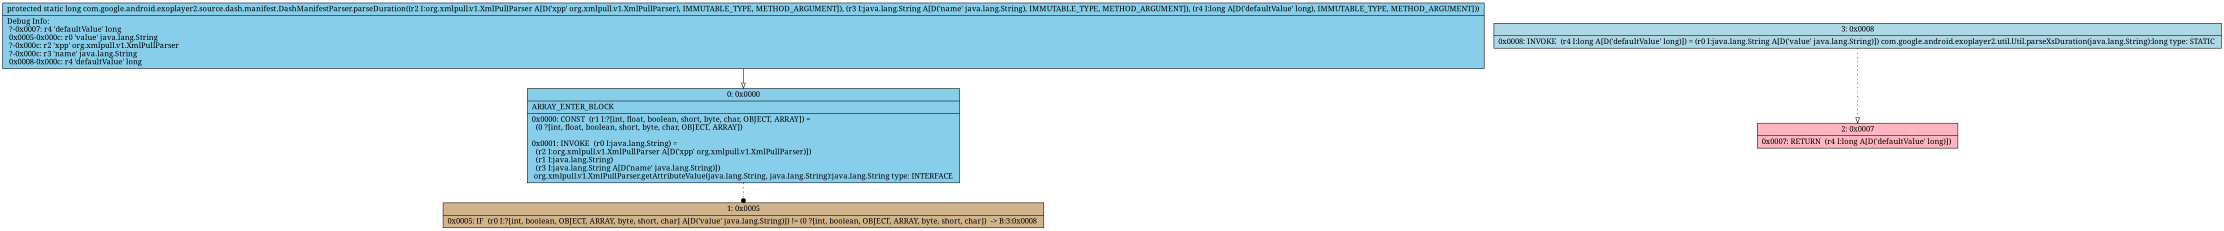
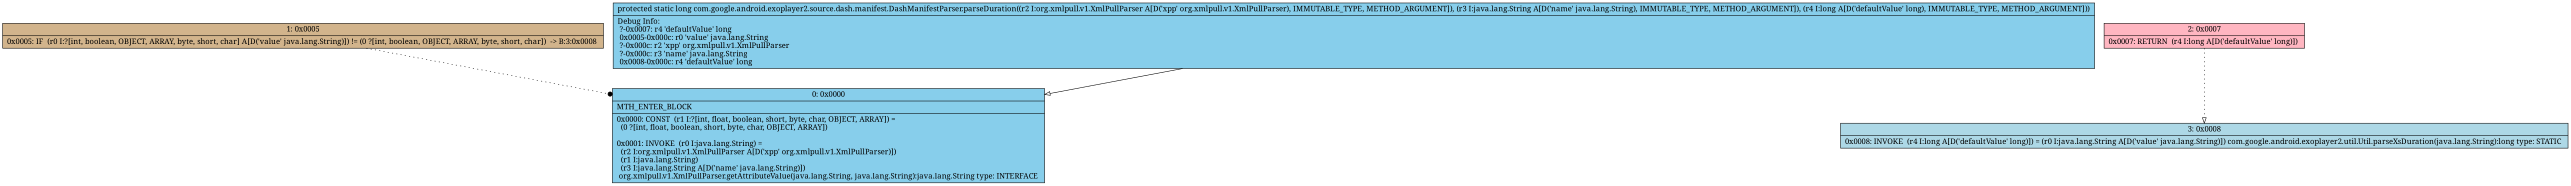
  digraph {
    fontname="Noto Serif"
    node [fillcolor=skyblue fontname="Noto Serif" shape=record style=filled]
    edge [arrowhead=onormal fontname="Noto Serif" style=dotted]
-   n1 [label="{0\:\ 0x0000|ARRAY_ENTER_BLOCK\l|0x0000: CONST  (r1 I:?[int, float, boolean, short, byte, char, OBJECT, ARRAY]) = \l  (0 ?[int, float, boolean, short, byte, char, OBJECT, ARRAY])\l \l0x0001: INVOKE  (r0 I:java.lang.String) = \l  (r2 I:org.xmlpull.v1.XmlPullParser A[D('xpp' org.xmlpull.v1.XmlPullParser)])\l  (r1 I:java.lang.String)\l  (r3 I:java.lang.String A[D('name' java.lang.String)])\l org.xmlpull.v1.XmlPullParser.getAttributeValue(java.lang.String, java.lang.String):java.lang.String type: INTERFACE \l}"]
+   n1 [label="{0\:\ 0x0000|MTH_ENTER_BLOCK\l|0x0000: CONST  (r1 I:?[int, float, boolean, short, byte, char, OBJECT, ARRAY]) = \l  (0 ?[int, float, boolean, short, byte, char, OBJECT, ARRAY])\l \l0x0001: INVOKE  (r0 I:java.lang.String) = \l  (r2 I:org.xmlpull.v1.XmlPullParser A[D('xpp' org.xmlpull.v1.XmlPullParser)])\l  (r1 I:java.lang.String)\l  (r3 I:java.lang.String A[D('name' java.lang.String)])\l org.xmlpull.v1.XmlPullParser.getAttributeValue(java.lang.String, java.lang.String):java.lang.String type: INTERFACE \l}"]
    n2 [fillcolor=tan label="{1\:\ 0x0005|0x0005: IF  (r0 I:?[int, boolean, OBJECT, ARRAY, byte, short, char] A[D('value' java.lang.String)]) != (0 ?[int, boolean, OBJECT, ARRAY, byte, short, char])  \-\> B:3:0x0008 \l}"]
    n3 [fillcolor=lightpink label="{2\:\ 0x0007|0x0007: RETURN  (r4 I:long A[D('defaultValue' long)]) \l}"]
    n4 [fillcolor=lightblue label="{3\:\ 0x0008|0x0008: INVOKE  (r4 I:long A[D('defaultValue' long)]) = (r0 I:java.lang.String A[D('value' java.lang.String)]) com.google.android.exoplayer2.util.Util.parseXsDuration(java.lang.String):long type: STATIC \l}"]
    n5 [label="{protected static long com.google.android.exoplayer2.source.dash.manifest.DashManifestParser.parseDuration((r2 I:org.xmlpull.v1.XmlPullParser A[D('xpp' org.xmlpull.v1.XmlPullParser), IMMUTABLE_TYPE, METHOD_ARGUMENT]), (r3 I:java.lang.String A[D('name' java.lang.String), IMMUTABLE_TYPE, METHOD_ARGUMENT]), (r4 I:long A[D('defaultValue' long), IMMUTABLE_TYPE, METHOD_ARGUMENT]))  | Debug Info:\l  ?\-0x0007: r4 'defaultValue' long\l  0x0005\-0x000c: r0 'value' java.lang.String\l  ?\-0x000c: r2 'xpp' org.xmlpull.v1.XmlPullParser\l  ?\-0x000c: r3 'name' java.lang.String\l  0x0008\-0x000c: r4 'defaultValue' long\l}"]
-   n1 -> n2 [arrowhead=dot]
-   n4 -> n3
+   n2 -> n1 [arrowhead=dot]
+   n3 -> n4
    n5 -> n1 [style=solid]
  }
